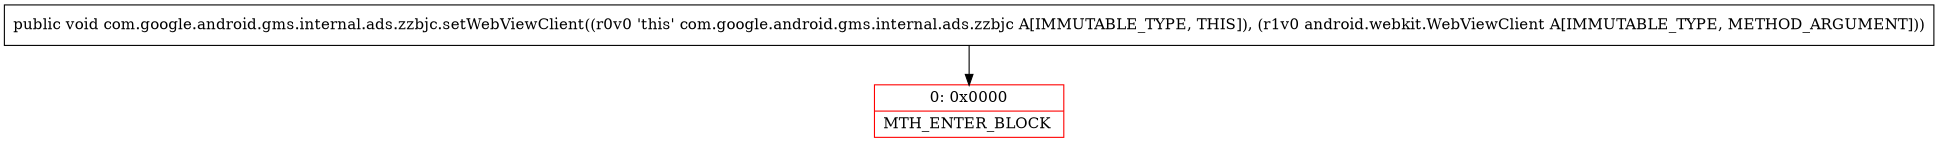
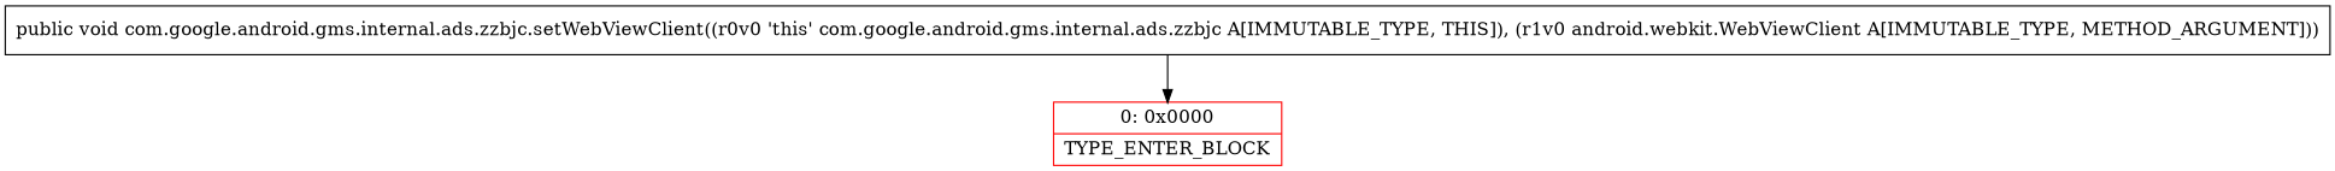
  digraph {
    node [shape=record]
-   n1 [color=red label="{0\:\ 0x0000|MTH_ENTER_BLOCK\l}"]
+   n1 [color=red label="{0\:\ 0x0000|TYPE_ENTER_BLOCK\l}"]
    n2 [label="{public void com.google.android.gms.internal.ads.zzbjc.setWebViewClient((r0v0 'this' com.google.android.gms.internal.ads.zzbjc A[IMMUTABLE_TYPE, THIS]), (r1v0 android.webkit.WebViewClient A[IMMUTABLE_TYPE, METHOD_ARGUMENT])) }"]
    subgraph cluster_1 {
      label="R(0)"
    }
    n2 -> n1 [style=solid]
  }
